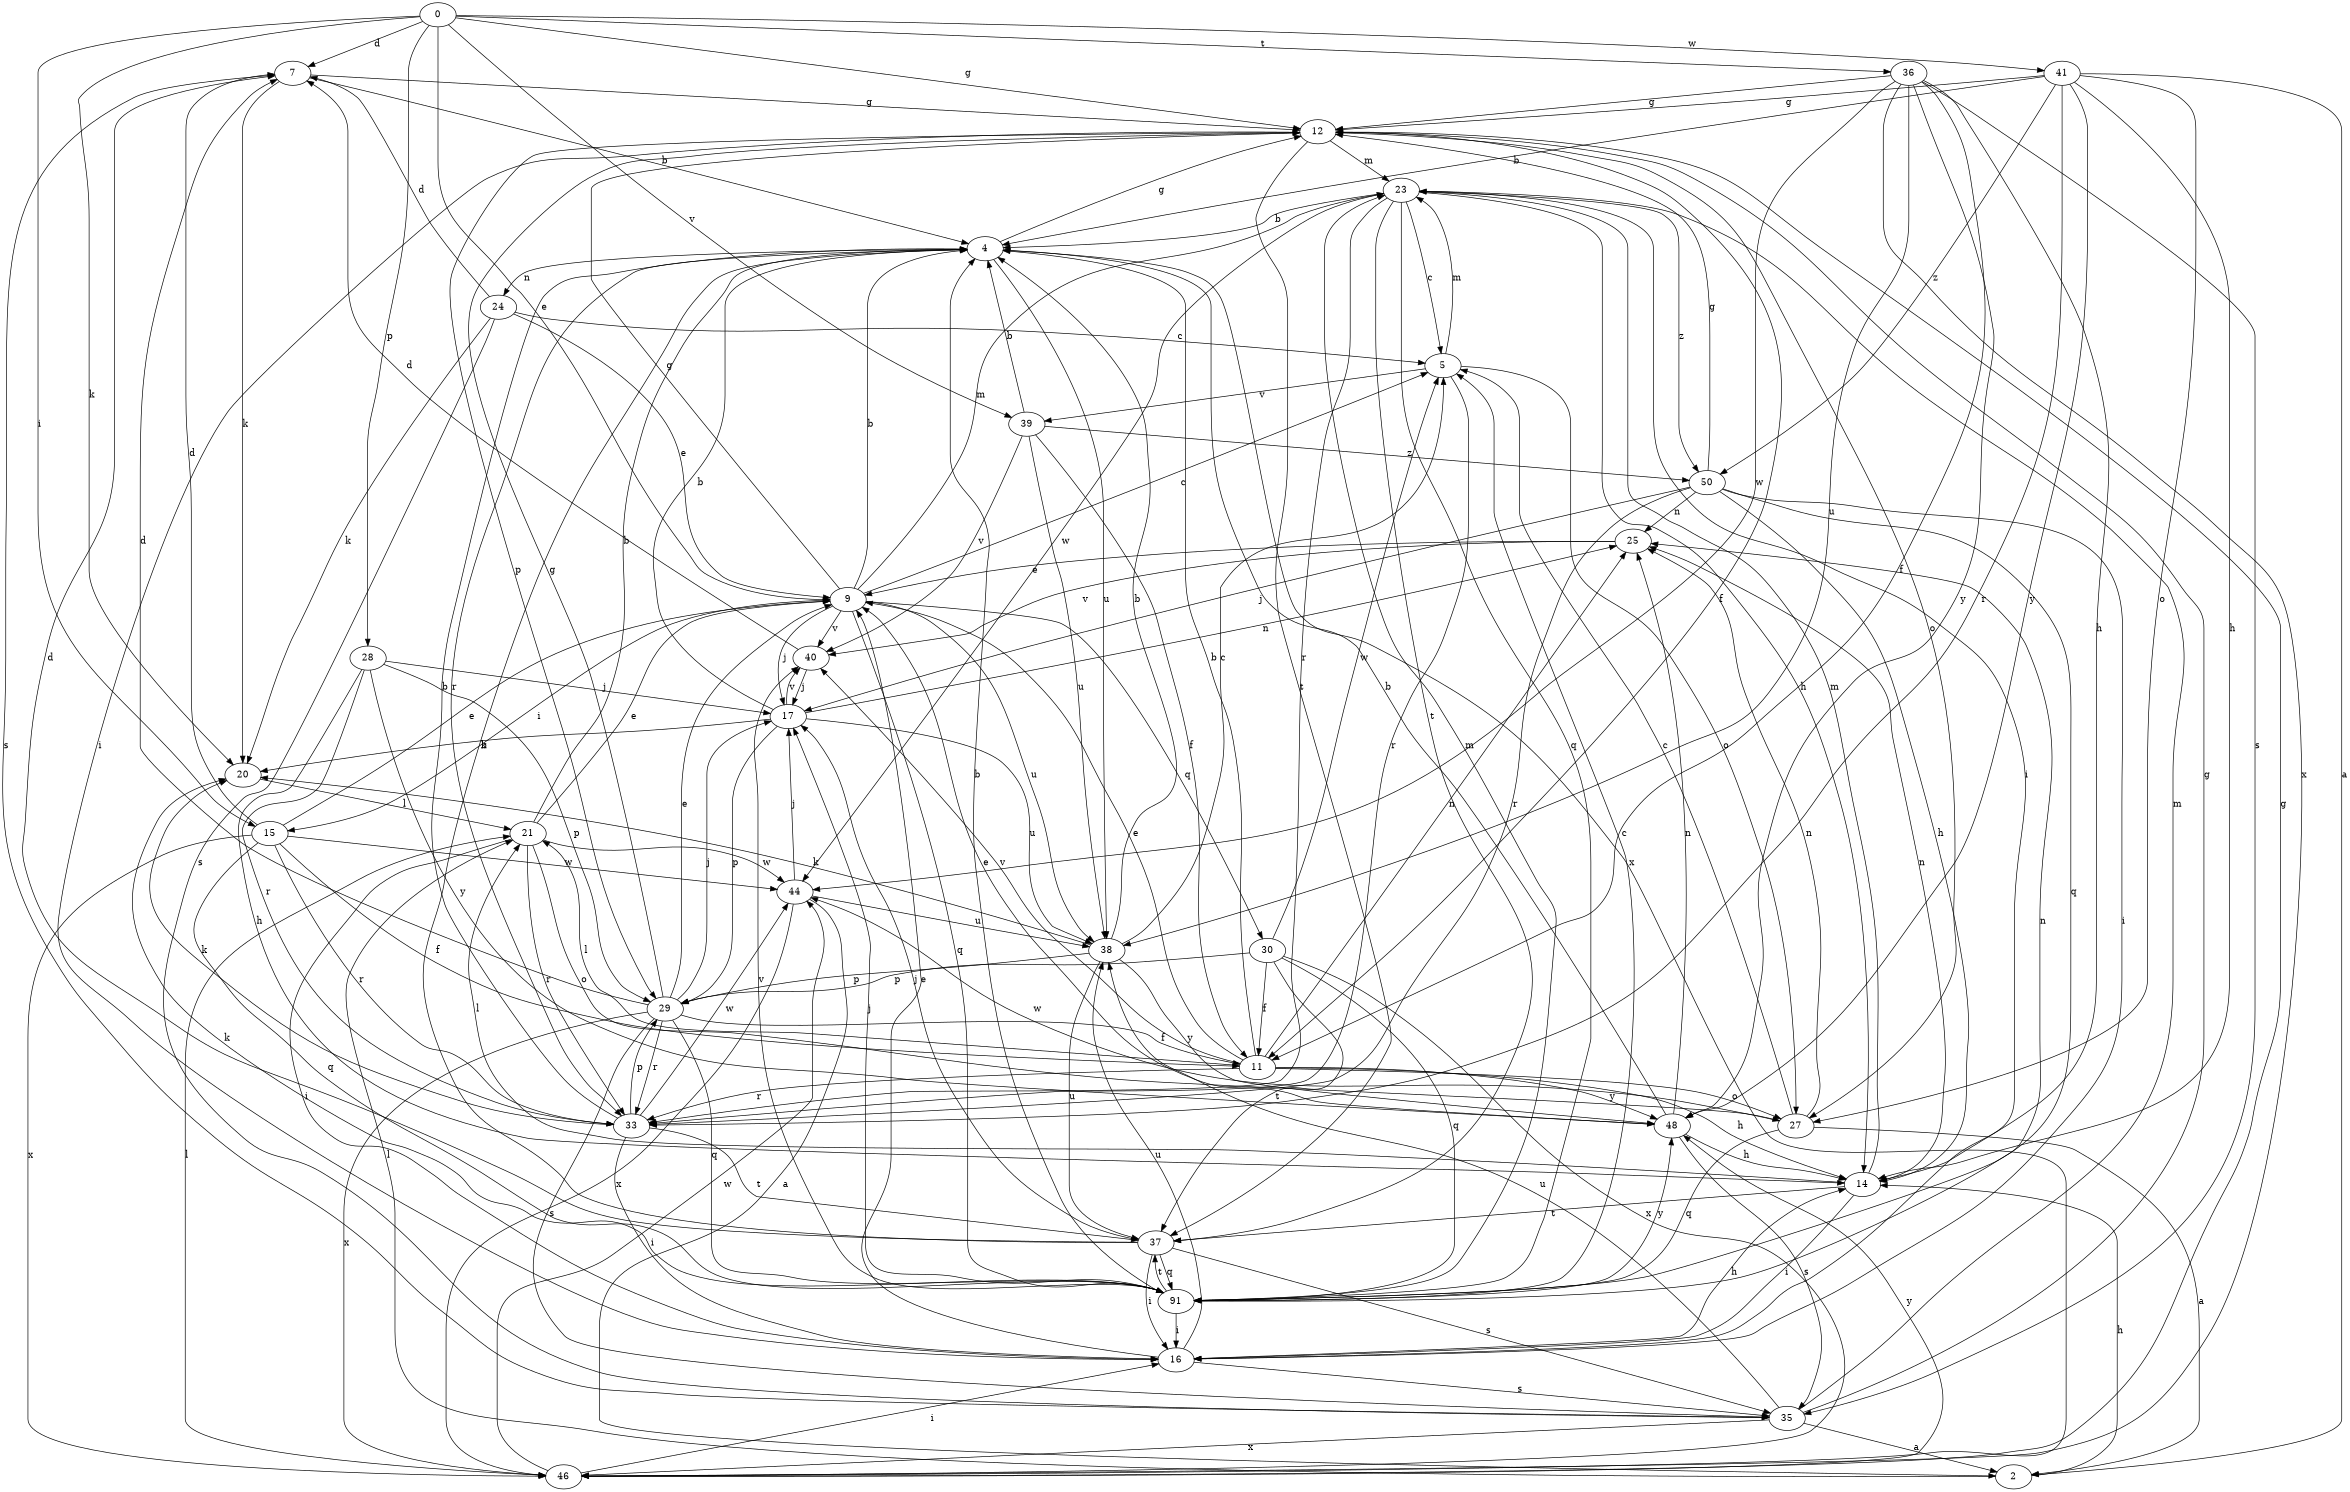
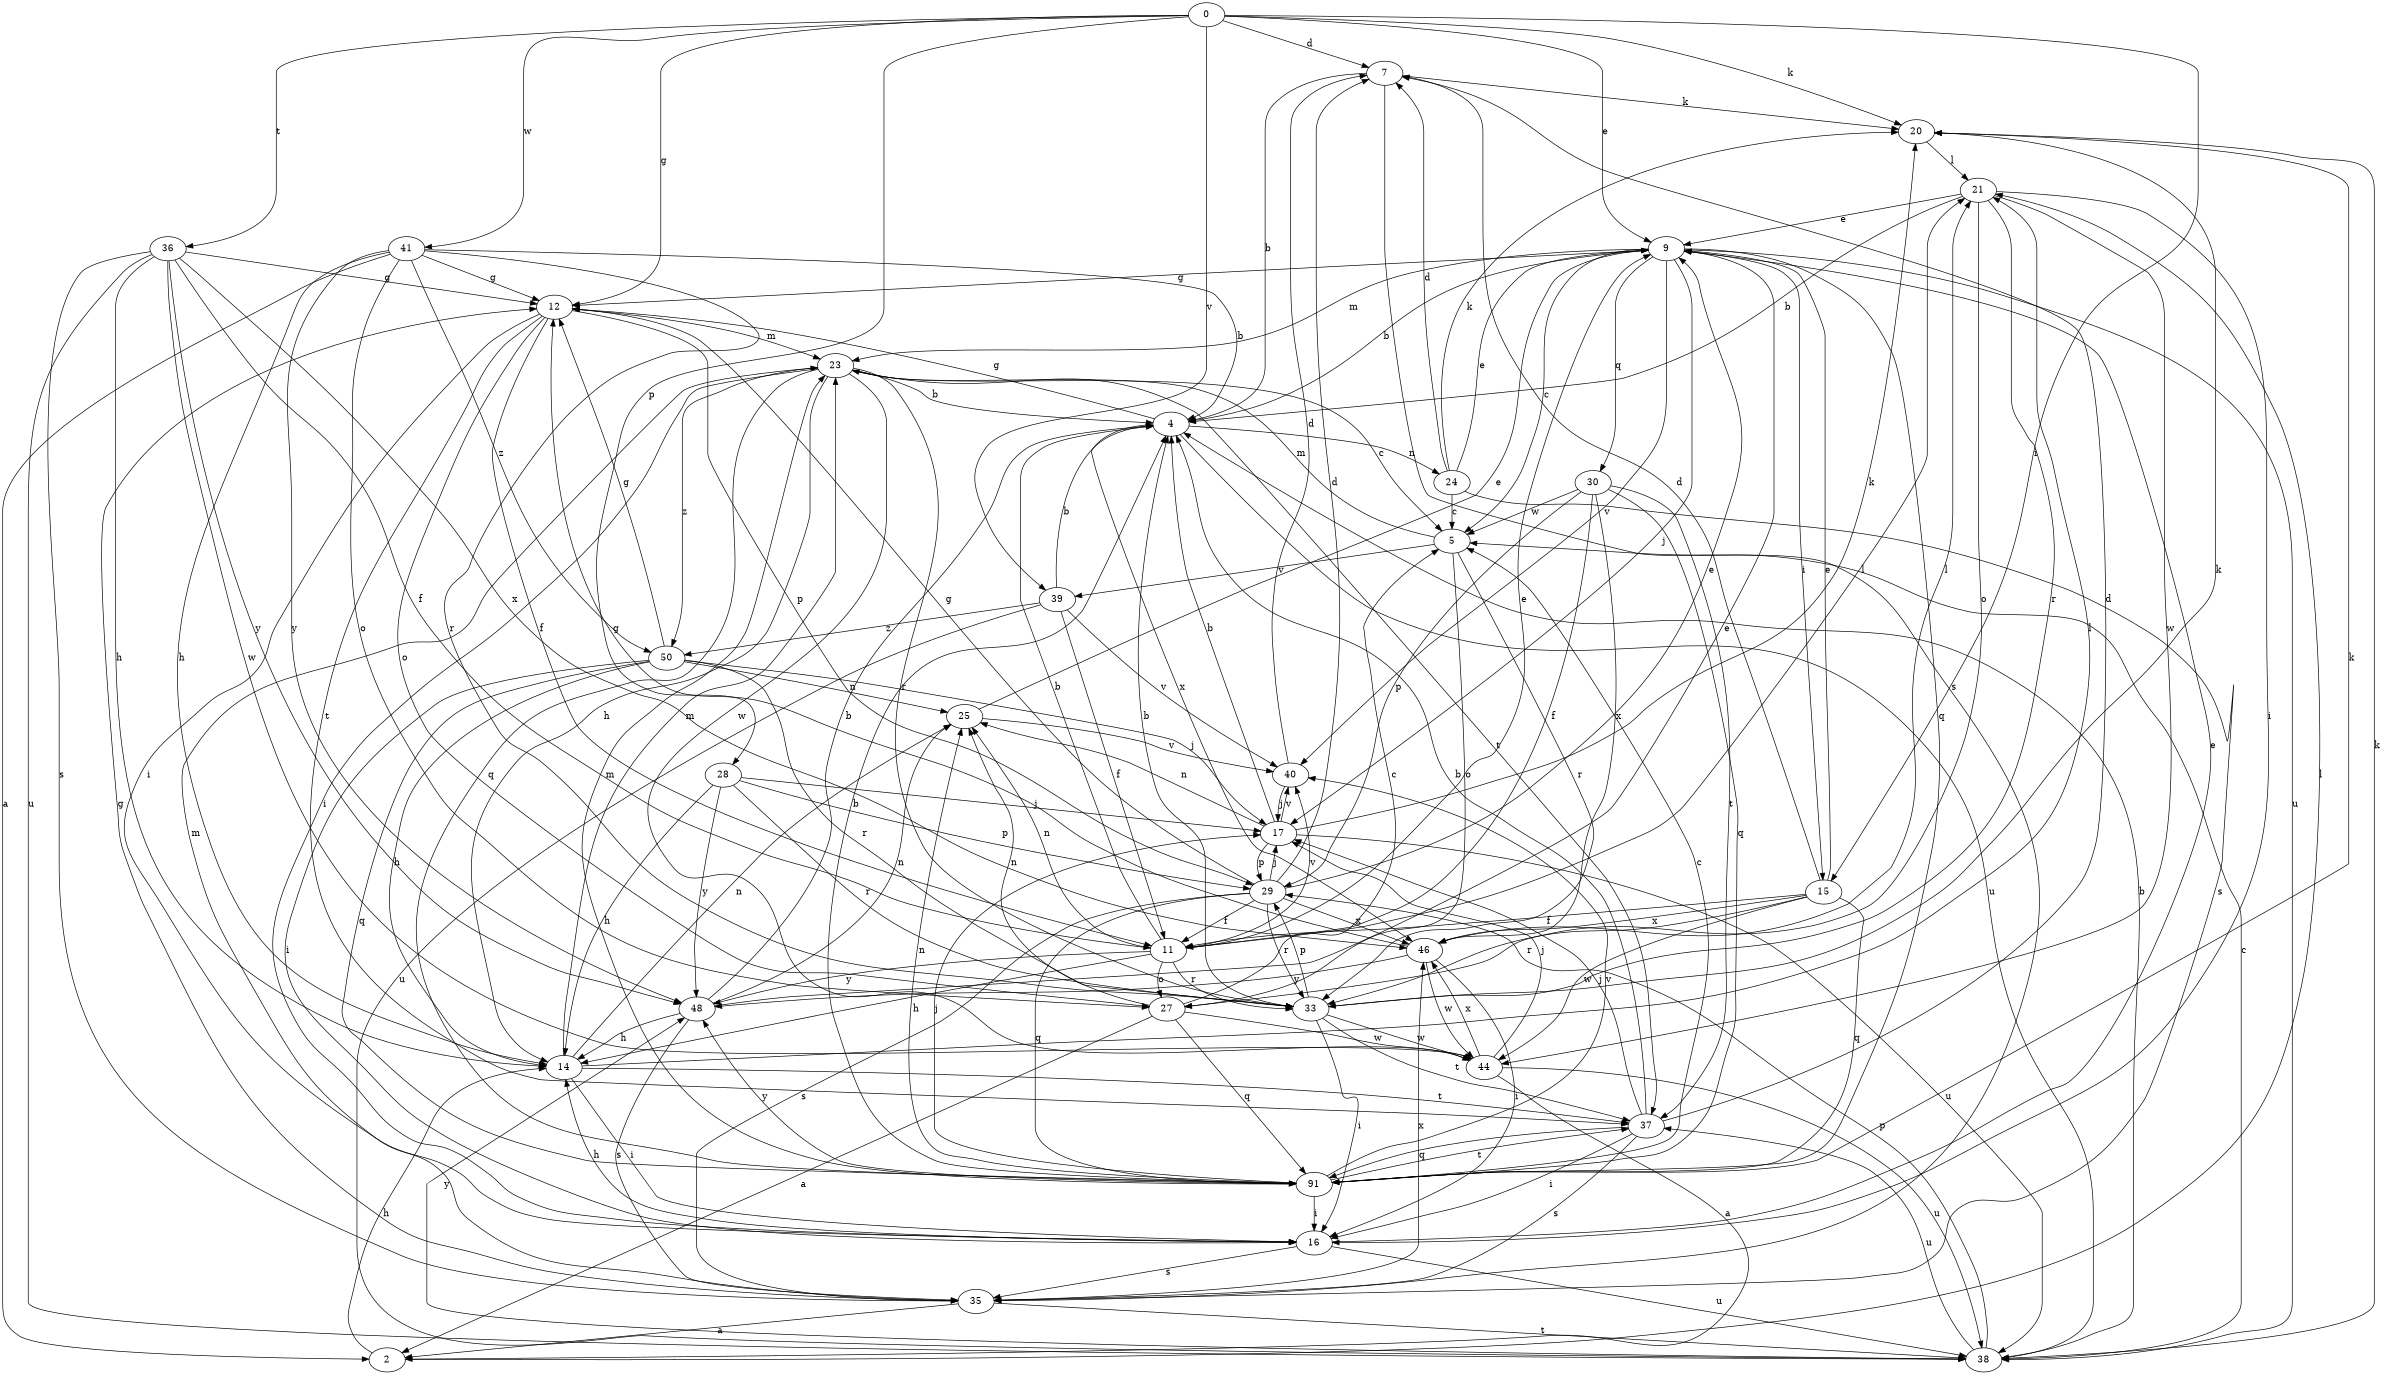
  strict digraph {
    0
    7
    9
    12
    15
    20
    28
    36
    39
    41
    4
    35
    38
    5
    23
    17
    30
    n18 [label=91]
    40
    27
    11
    16
    29
    37
    33
    46
    44
    21
    14
    48
    50
    2
    25
    24
    0 -> 7 [label=d]
    0 -> 9 [label=e]
    0 -> 12 [label=g]
    0 -> 15 [label=i]
    0 -> 20 [label=k]
    0 -> 28 [label=p]
    0 -> 36 [label=t]
    0 -> 39 [label=v]
    0 -> 41 [label=w]
-   7 -> 12 [label=g]
    7 -> 20 [label=k]
    7 -> 4 [label=b]
    7 -> 35 [label=s]
    9 -> 12 [label=g]
    9 -> 15 [label=i]
    9 -> 4 [label=b]
    9 -> 38 [label=u]
    9 -> 5 [label=c]
    9 -> 23 [label=m]
    9 -> 17 [label=j]
    9 -> 30 [label=q]
    9 -> n18 [label=q]
    9 -> 40 [label=v]
    12 -> 23 [label=m]
    12 -> 27 [label=o]
    12 -> 11 [label=f]
    12 -> 16 [label=i]
    12 -> 29 [label=p]
    12 -> 37 [label=t]
    15 -> 7 [label=d]
    15 -> 9 [label=e]
    15 -> n18 [label=q]
    15 -> 11 [label=f]
    15 -> 33 [label=r]
    15 -> 46 [label=x]
    15 -> 44 [label=w]
    20 -> 21 [label=l]
    28 -> 17 [label=j]
    28 -> 29 [label=p]
    28 -> 33 [label=r]
    28 -> 14 [label=h]
    28 -> 48 [label=y]
    36 -> 12 [label=g]
    36 -> 35 [label=s]
    36 -> 38 [label=u]
    36 -> 11 [label=f]
    36 -> 46 [label=x]
    36 -> 44 [label=w]
    36 -> 14 [label=h]
    36 -> 48 [label=y]
    39 -> 4 [label=b]
    39 -> 38 [label=u]
    39 -> 40 [label=v]
    39 -> 11 [label=f]
    39 -> 50 [label=z]
    41 -> 12 [label=g]
    41 -> 4 [label=b]
    41 -> 27 [label=o]
    41 -> 33 [label=r]
    41 -> 14 [label=h]
    41 -> 48 [label=y]
    41 -> 50 [label=z]
    41 -> 2 [label=a]
    4 -> 12 [label=g]
    4 -> 38 [label=u]
-   4 -> 33 [label=r]
    4 -> 46 [label=x]
    4 -> 24 [label=n]
    35 -> 12 [label=g]
-   35 -> 38 [label=u]
+   35 -> 38 [label=t]
    35 -> 23 [label=m]
    35 -> 46 [label=x]
    35 -> 2 [label=a]
    38 -> 20 [label=k]
    38 -> 4 [label=b]
    38 -> 5 [label=c]
    38 -> 29 [label=p]
    38 -> 37 [label=u]
    38 -> 48 [label=y]
    5 -> 39 [label=v]
    5 -> 23 [label=m]
    5 -> 27 [label=o]
    5 -> 33 [label=r]
    23 -> 4 [label=b]
    23 -> 5 [label=c]
    23 -> n18 [label=q]
    23 -> 16 [label=i]
    23 -> 37 [label=t]
    23 -> 33 [label=r]
    23 -> 44 [label=w]
    23 -> 14 [label=h]
    23 -> 50 [label=z]
    17 -> 20 [label=k]
    17 -> 4 [label=b]
    17 -> 38 [label=u]
    17 -> 40 [label=v]
    17 -> 29 [label=p]
    17 -> 25 [label=n]
    30 -> 5 [label=w]
    30 -> n18 [label=q]
    30 -> 11 [label=f]
    30 -> 29 [label=p]
    30 -> 37 [label=t]
    30 -> 46 [label=x]
    n18 -> 20 [label=k]
    n18 -> 4 [label=b]
    n18 -> 5 [label=c]
    n18 -> 23 [label=m]
    n18 -> 17 [label=j]
    n18 -> 40 [label=v]
    n18 -> 16 [label=i]
    n18 -> 37 [label=t]
    n18 -> 48 [label=y]
    n18 -> 25 [label=n]
    40 -> 7 [label=d]
    40 -> 17 [label=j]
    27 -> 5 [label=c]
    27 -> n18 [label=q]
    27 -> 44 [label=w]
    27 -> 2 [label=a]
    27 -> 25 [label=n]
    11 -> 9 [label=e]
    11 -> 4 [label=b]
    11 -> 40 [label=v]
    11 -> 27 [label=o]
    11 -> 33 [label=r]
    11 -> 21 [label=l]
    11 -> 14 [label=h]
    11 -> 48 [label=y]
    11 -> 25 [label=n]
    16 -> 9 [label=e]
    16 -> 35 [label=s]
    16 -> 38 [label=u]
    16 -> 14 [label=h]
    29 -> 7 [label=d]
    29 -> 9 [label=e]
    29 -> 12 [label=g]
    29 -> 35 [label=s]
    29 -> 17 [label=j]
    29 -> n18 [label=q]
    29 -> 11 [label=f]
    29 -> 33 [label=r]
    29 -> 46 [label=x]
    37 -> 7 [label=d]
    37 -> 4 [label=b]
    37 -> 35 [label=s]
    37 -> 17 [label=j]
    37 -> n18 [label=q]
    37 -> 16 [label=i]
    33 -> 20 [label=k]
    33 -> 4 [label=b]
    33 -> 16 [label=i]
    33 -> 29 [label=p]
    33 -> 37 [label=t]
    33 -> 44 [label=w]
    46 -> 12 [label=g]
    46 -> 16 [label=i]
    46 -> 44 [label=w]
    46 -> 21 [label=l]
    46 -> 48 [label=y]
    44 -> 38 [label=u]
    44 -> 17 [label=j]
    44 -> 46 [label=x]
    44 -> 2 [label=a]
    21 -> 9 [label=e]
    21 -> 4 [label=b]
    21 -> 27 [label=o]
    21 -> 16 [label=i]
    21 -> 33 [label=r]
    21 -> 44 [label=w]
    14 -> 23 [label=m]
    14 -> 16 [label=i]
    14 -> 37 [label=t]
    14 -> 21 [label=l]
    14 -> 25 [label=n]
    48 -> 9 [label=e]
    48 -> 4 [label=b]
    48 -> 35 [label=s]
    48 -> 14 [label=h]
    48 -> 25 [label=n]
    50 -> 12 [label=g]
    50 -> 17 [label=j]
    50 -> n18 [label=q]
    50 -> 16 [label=i]
    50 -> 33 [label=r]
    50 -> 14 [label=h]
    50 -> 25 [label=n]
    2 -> 21 [label=l]
    2 -> 14 [label=h]
    25 -> 9 [label=e]
    25 -> 40 [label=v]
    24 -> 7 [label=d]
    24 -> 9 [label=e]
    24 -> 20 [label=k]
    24 -> 35 [label=s]
    24 -> 5 [label=c]
  }
